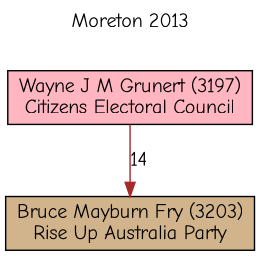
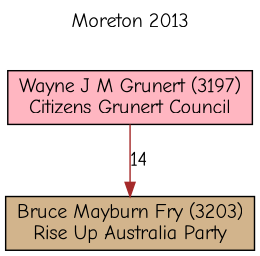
  digraph {
    label="Moreton 2013"
    labelloc=t
    mclimit=10
    fontname="Comic Neue"
    node [shape=box style=filled fontname="Comic Neue"]
    n1 [label="Bruce Mayburn Fry (3203)\nRise Up Australia Party" fillcolor=tan]
-   n2 [label="Wayne J M Grunert (3197)\nCitizens Electoral Council" fillcolor=lightpink]
+   n2 [label="Wayne J M Grunert (3197)\nCitizens Grunert Council" fillcolor=lightpink]
    n2 -> n1 [label=14 color=brown style=solid fontname="Comic Neue"]
  }
